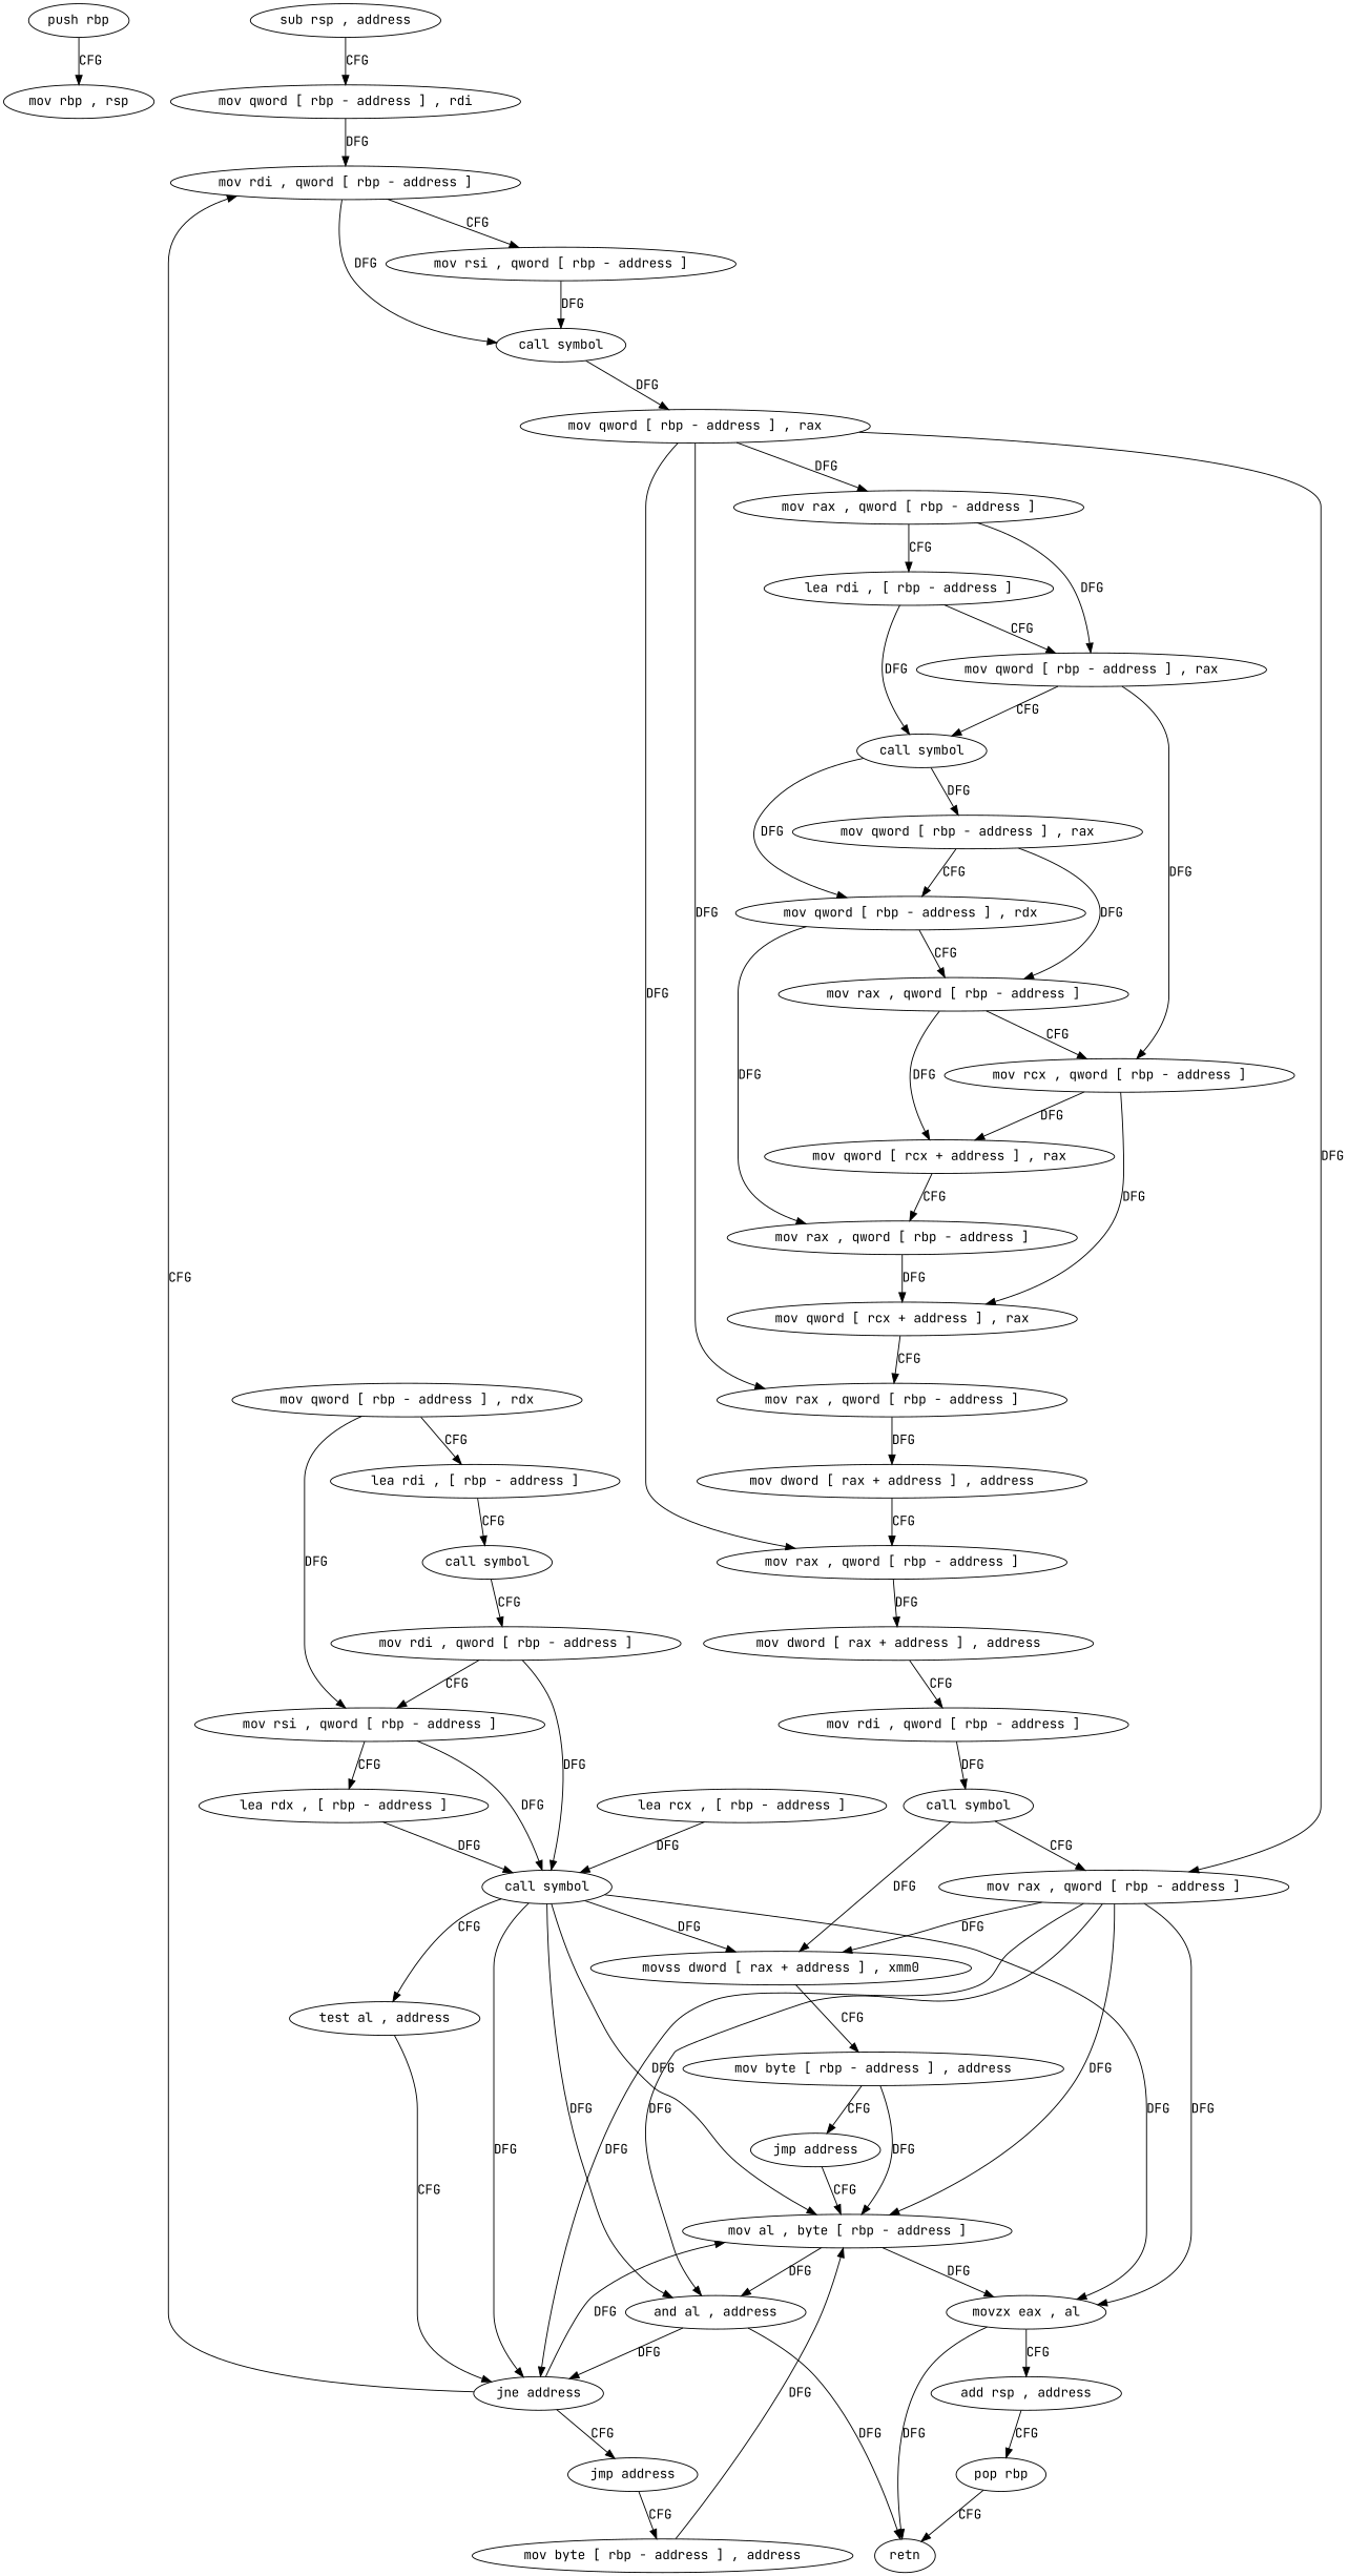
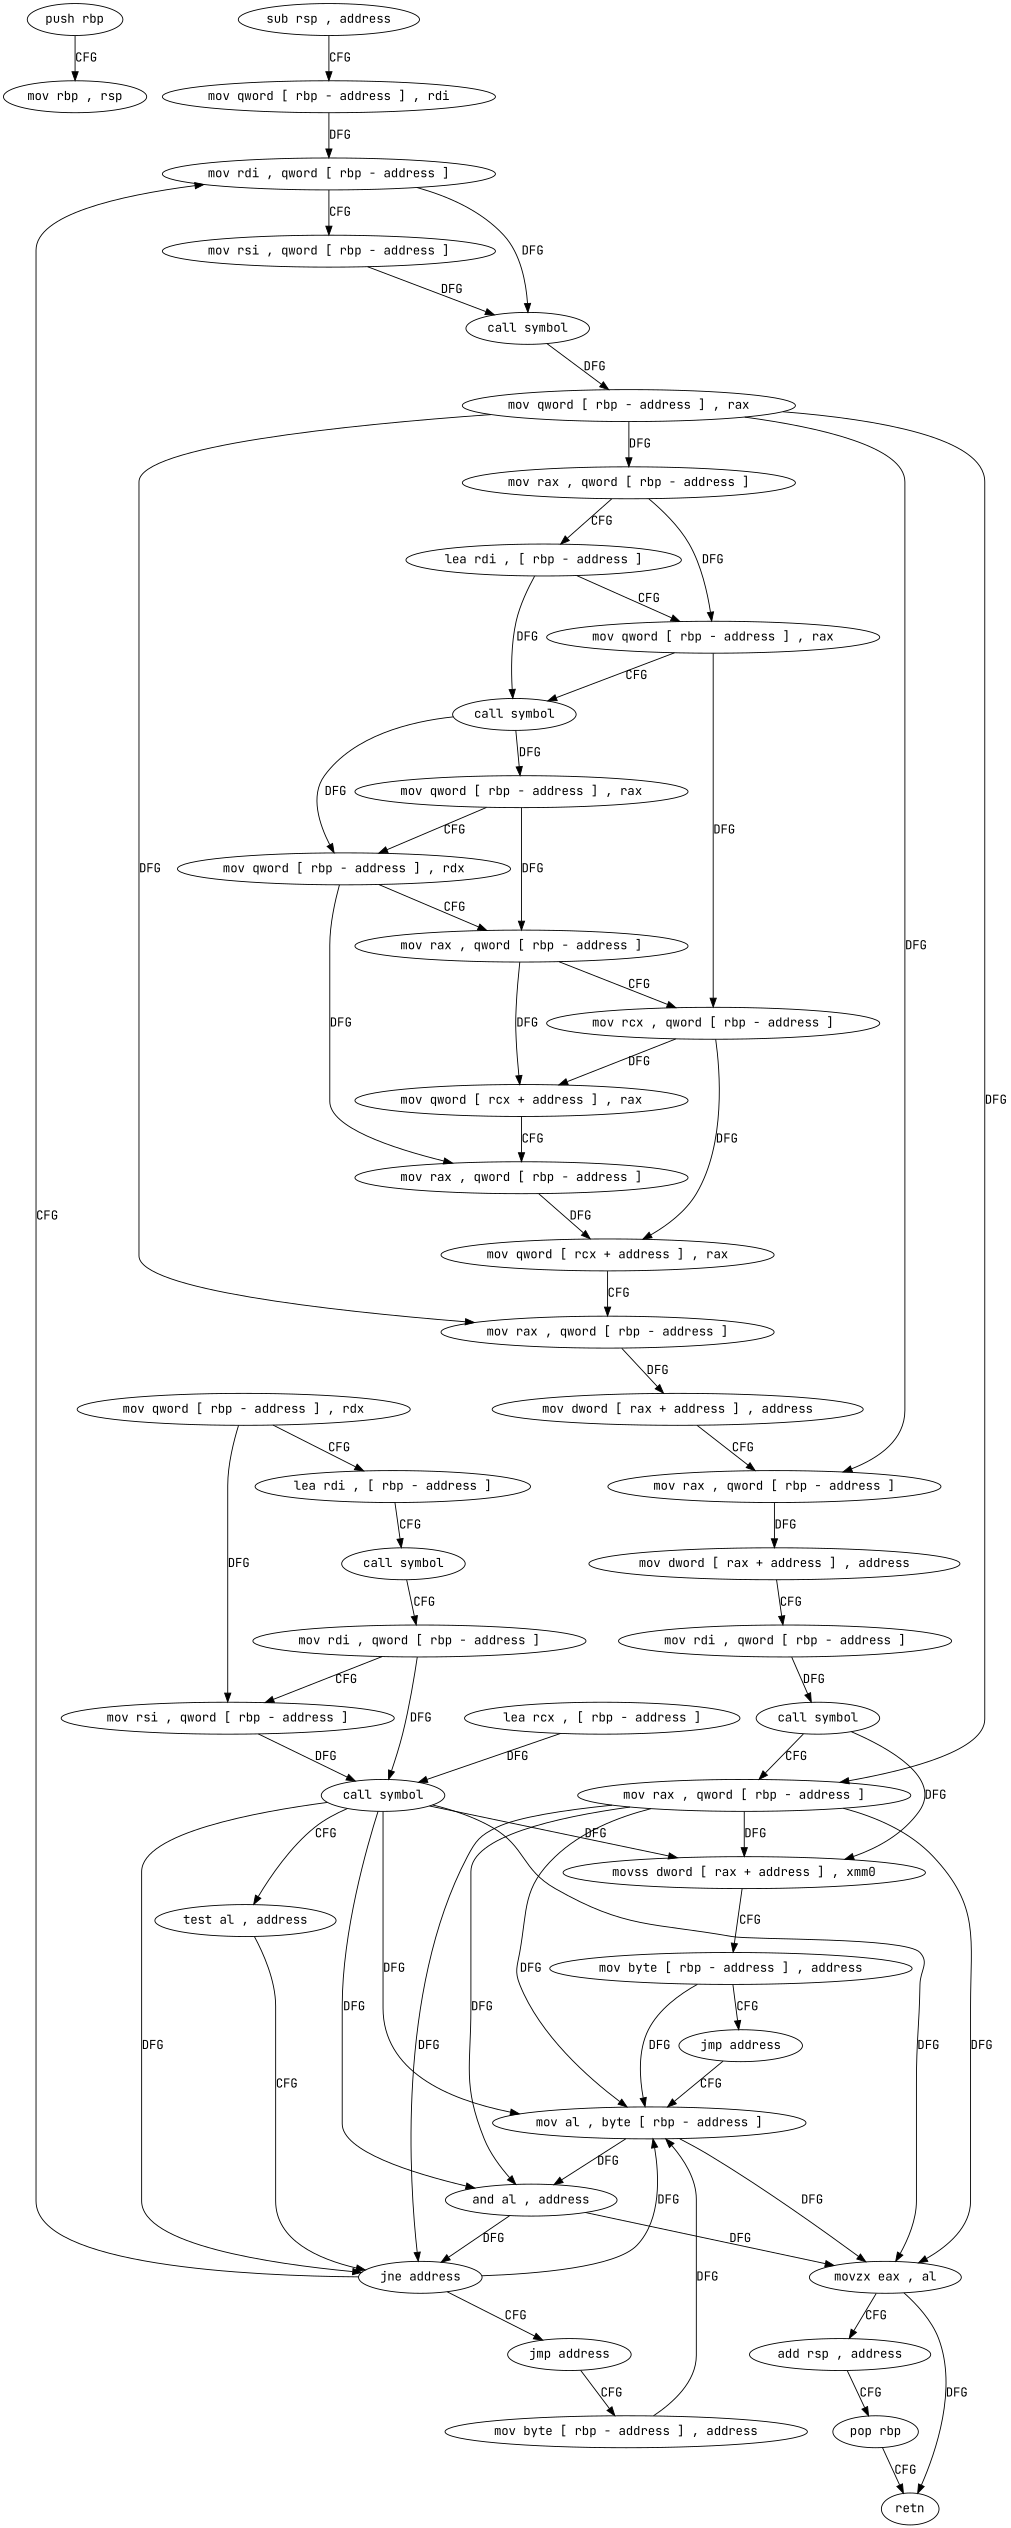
  digraph {
    fontname="JetBrains Mono"
    node [fontname="JetBrains Mono"]
    edge [fontname="JetBrains Mono"]
    n1 [label="push rbp"]
    n2 [label="mov rbp , rsp"]
    n3 [label="sub rsp , address"]
    n4 [label="mov qword [ rbp - address ] , rdi"]
    n5 [label="mov rdi , qword [ rbp - address ]"]
    n6 [label="mov rsi , qword [ rbp - address ]"]
    n7 [label="call symbol"]
    n8 [label="mov qword [ rbp - address ] , rdx"]
    n9 [label="lea rdi , [ rbp - address ]"]
    n10 [label="mov rsi , qword [ rbp - address ]"]
    n11 [label="mov rdi , qword [ rbp - address ]"]
    n12 [label="call symbol"]
    n13 [label="call symbol"]
-   n14 [label="lea rdx , [ rbp - address ]"]
    n15 [label="test al , address"]
    n16 [label="jne address"]
    n17 [label="movss dword [ rax + address ] , xmm0"]
    n18 [label="mov al , byte [ rbp - address ]"]
    n19 [label="and al , address"]
    n20 [label="movzx eax , al"]
    n21 [label="lea rcx , [ rbp - address ]"]
    n22 [label="jmp address"]
    n23 [label="mov byte [ rbp - address ] , address"]
    n24 [label="add rsp , address"]
    n25 [label=retn]
    n26 [label="mov byte [ rbp - address ] , address"]
    n27 [label="mov qword [ rbp - address ] , rax"]
    n28 [label="mov rax , qword [ rbp - address ]"]
    n29 [label="mov rax , qword [ rbp - address ]"]
    n30 [label="mov rax , qword [ rbp - address ]"]
    n31 [label="mov rax , qword [ rbp - address ]"]
    n32 [label="lea rdi , [ rbp - address ]"]
    n33 [label="mov qword [ rbp - address ] , rax"]
    n34 [label="mov dword [ rax + address ] , address"]
    n35 [label="mov dword [ rax + address ] , address"]
    n36 [label="call symbol"]
    n37 [label="mov rcx , qword [ rbp - address ]"]
    n38 [label="mov qword [ rbp - address ] , rax"]
    n39 [label="mov qword [ rbp - address ] , rdx"]
    n40 [label="mov qword [ rcx + address ] , rax"]
    n41 [label="mov qword [ rcx + address ] , rax"]
    n42 [label="mov rax , qword [ rbp - address ]"]
    n43 [label="mov rax , qword [ rbp - address ]"]
    n44 [label="mov rdi , qword [ rbp - address ]"]
    n45 [label="call symbol"]
    n46 [label="jmp address"]
    n47 [label="pop rbp"]
    n1 -> n2 [label=CFG]
    n3 -> n4 [label=CFG]
    n4 -> n5 [label=DFG]
    n5 -> n6 [label=CFG]
    n5 -> n7 [label=DFG]
    n6 -> n7 [label=DFG]
    n7 -> n27 [label=DFG]
    n8 -> n9 [label=CFG]
    n8 -> n10 [label=DFG]
    n9 -> n13 [label=CFG]
    n10 -> n12 [label=DFG]
-   n10 -> n14 [label=CFG]
    n11 -> n10 [label=CFG]
    n11 -> n12 [label=DFG]
    n12 -> n15 [label=CFG]
    n12 -> n16 [label=DFG]
    n12 -> n17 [label=DFG]
    n12 -> n18 [label=DFG]
    n12 -> n19 [label=DFG]
    n12 -> n20 [label=DFG]
    n13 -> n11 [label=CFG]
-   n14 -> n12 [label=DFG]
    n15 -> n16 [label=CFG]
    n16 -> n5 [label=CFG]
    n16 -> n18 [label=DFG]
    n16 -> n22 [label=CFG]
    n17 -> n23 [label=CFG]
    n18 -> n19 [label=DFG]
    n18 -> n20 [label=DFG]
    n19 -> n16 [label=DFG]
-   n19 -> n25 [label=DFG]
+   n19 -> n20 [label=DFG]
    n20 -> n24 [label=CFG]
    n20 -> n25 [label=DFG]
    n21 -> n12 [label=DFG]
    n22 -> n26 [label=CFG]
    n23 -> n18 [label=DFG]
    n23 -> n46 [label=CFG]
    n24 -> n47 [label=CFG]
    n26 -> n18 [label=DFG]
    n27 -> n28 [label=DFG]
    n27 -> n29 [label=DFG]
    n27 -> n30 [label=DFG]
    n27 -> n31 [label=DFG]
    n28 -> n32 [label=CFG]
    n28 -> n33 [label=DFG]
    n29 -> n34 [label=DFG]
    n30 -> n35 [label=DFG]
    n31 -> n16 [label=DFG]
    n31 -> n17 [label=DFG]
    n31 -> n18 [label=DFG]
    n31 -> n19 [label=DFG]
    n31 -> n20 [label=DFG]
    n32 -> n33 [label=CFG]
    n32 -> n36 [label=DFG]
    n33 -> n36 [label=CFG]
    n33 -> n37 [label=DFG]
    n34 -> n30 [label=CFG]
    n35 -> n44 [label=CFG]
    n36 -> n38 [label=DFG]
    n36 -> n39 [label=DFG]
    n37 -> n40 [label=DFG]
    n37 -> n41 [label=DFG]
    n38 -> n39 [label=CFG]
    n38 -> n42 [label=DFG]
    n39 -> n42 [label=CFG]
    n39 -> n43 [label=DFG]
    n40 -> n43 [label=CFG]
    n41 -> n29 [label=CFG]
    n42 -> n37 [label=CFG]
    n42 -> n40 [label=DFG]
    n43 -> n41 [label=DFG]
    n44 -> n45 [label=DFG]
    n45 -> n17 [label=DFG]
    n45 -> n31 [label=CFG]
    n46 -> n18 [label=CFG]
    n47 -> n25 [label=CFG]
  }
